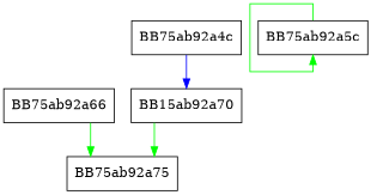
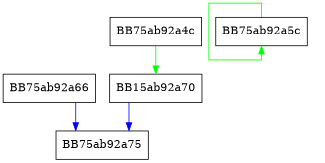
  digraph {
    splines=ortho
    node [shape=box]
    edge [color=blue]
    n1 [label=BB15ab92a70]
    BB75ab92a4c
    BB75ab92a75
    BB75ab92a5c
    BB75ab92a66
-   n1 -> BB75ab92a75 [color=green]
-   BB75ab92a4c -> n1
+   n1 -> BB75ab92a75
+   BB75ab92a4c -> n1 [color=green]
    BB75ab92a5c -> BB75ab92a5c [color=green]
-   BB75ab92a66 -> BB75ab92a75 [color=green]
+   BB75ab92a66 -> BB75ab92a75
  }
